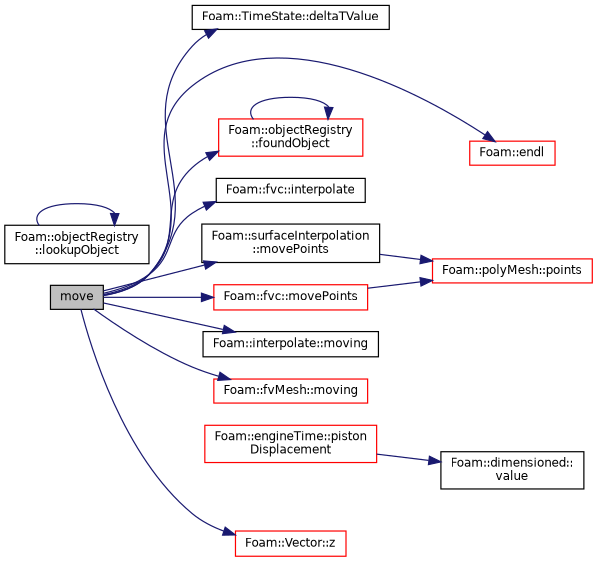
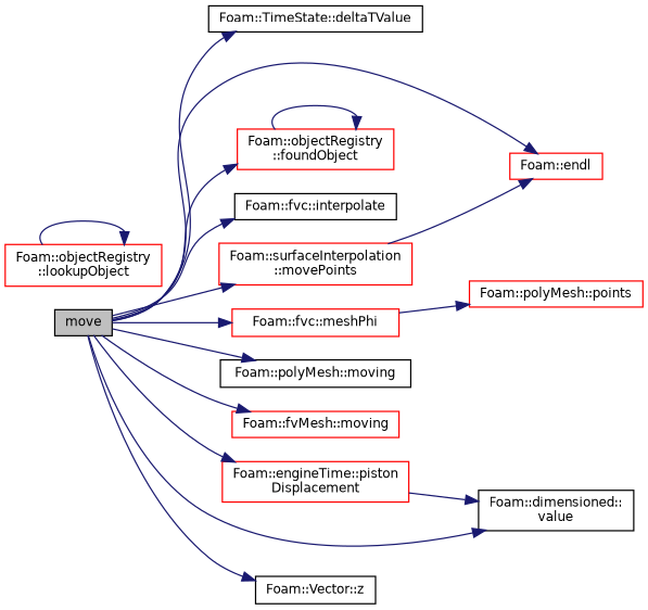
  digraph {
    rankdir=LR
    node [color=red fontname=Helvetica fontsize=10 shape=record]
    edge [color=midnightblue fontname=Helvetica fontsize=10 labelfontname=Helvetica labelfontsize=10 style=solid]
    n1 [color=black fillcolor=grey75 fontcolor=black height=0.2 label=move style=filled width=0.4]
    n2 [color=black height=0.2 label="Foam::TimeState::deltaTValue" width=0.4]
    n3 [height=0.2 label="Foam::endl" width=0.4]
    n4 [height=0.2 label="Foam::objectRegistry\l::foundObject" width=0.4]
    n5 [color=black height=0.2 label="Foam::fvc::interpolate" width=0.4]
-   n6 [height=0.2 label="Foam::fvc::movePoints" width=0.4]
-   n7 [color=black height=0.2 label="Foam::surfaceInterpolation\l::movePoints" width=0.4]
-   n8 [color=black height=0.2 label="Foam::interpolate::moving" width=0.4]
+   n6 [height=0.2 label="Foam::fvc::meshPhi" width=0.4]
+   n7 [height=0.2 label="Foam::surfaceInterpolation\l::movePoints" width=0.4]
+   n8 [color=black height=0.2 label="Foam::polyMesh::moving" width=0.4]
    n9 [height=0.2 label="Foam::fvMesh::moving" width=0.4]
    n10 [height=0.2 label="Foam::engineTime::piston\lDisplacement" width=0.4]
    n11 [color=black height=0.2 label="Foam::dimensioned::\lvalue" width=0.4]
-   n12 [height=0.2 label="Foam::Vector::z" width=0.4]
-   n13 [color=black height=0.2 label="Foam::objectRegistry\l::lookupObject" width=0.4]
+   n12 [color=black height=0.2 label="Foam::Vector::z" width=0.4]
+   n13 [height=0.2 label="Foam::objectRegistry\l::lookupObject" width=0.4]
    n14 [height=0.2 label="Foam::polyMesh::points" width=0.4]
    n1 -> n2
    n1 -> n3
    n1 -> n4
    n1 -> n5
    n1 -> n6
    n1 -> n7
    n1 -> n8
    n1 -> n9
+   n1 -> n10
+   n1 -> n11
    n1 -> n12
    n4 -> n4
    n6 -> n14
-   n7 -> n14
+   n7 -> n3
    n10 -> n11
    n13 -> n13
  }
